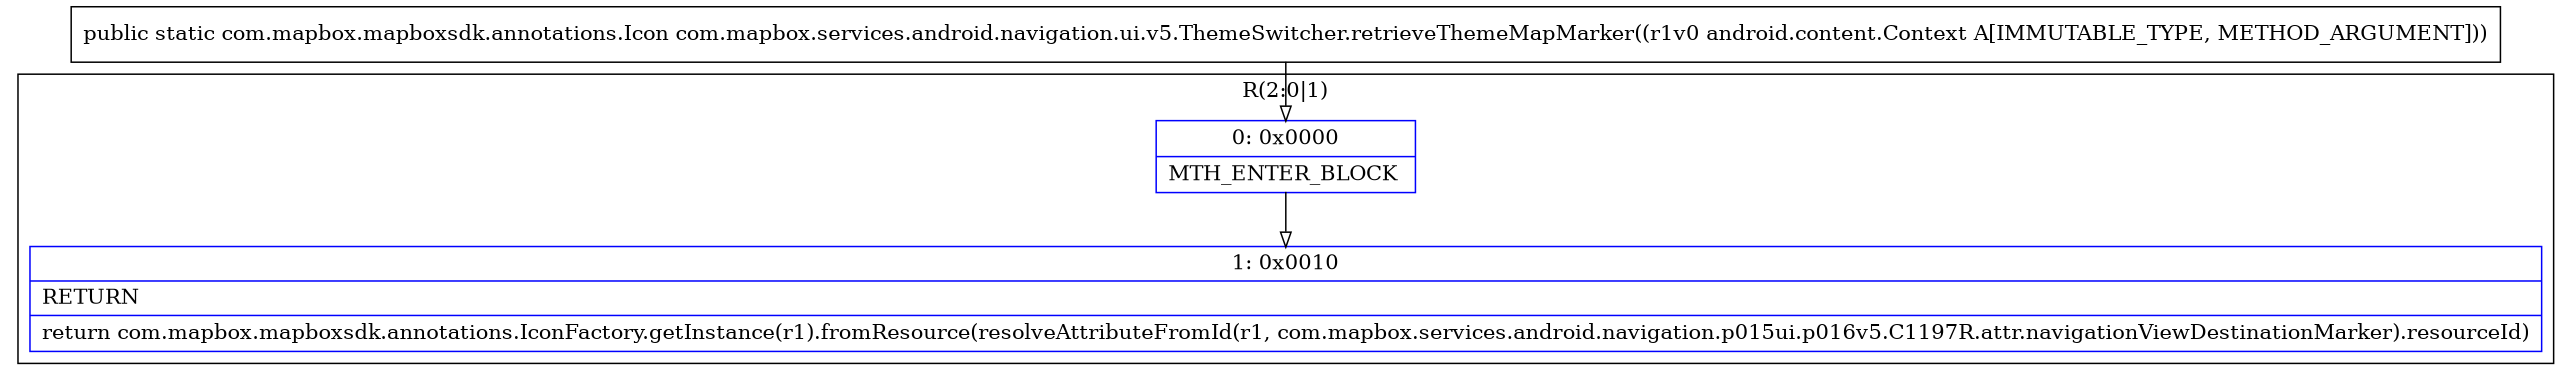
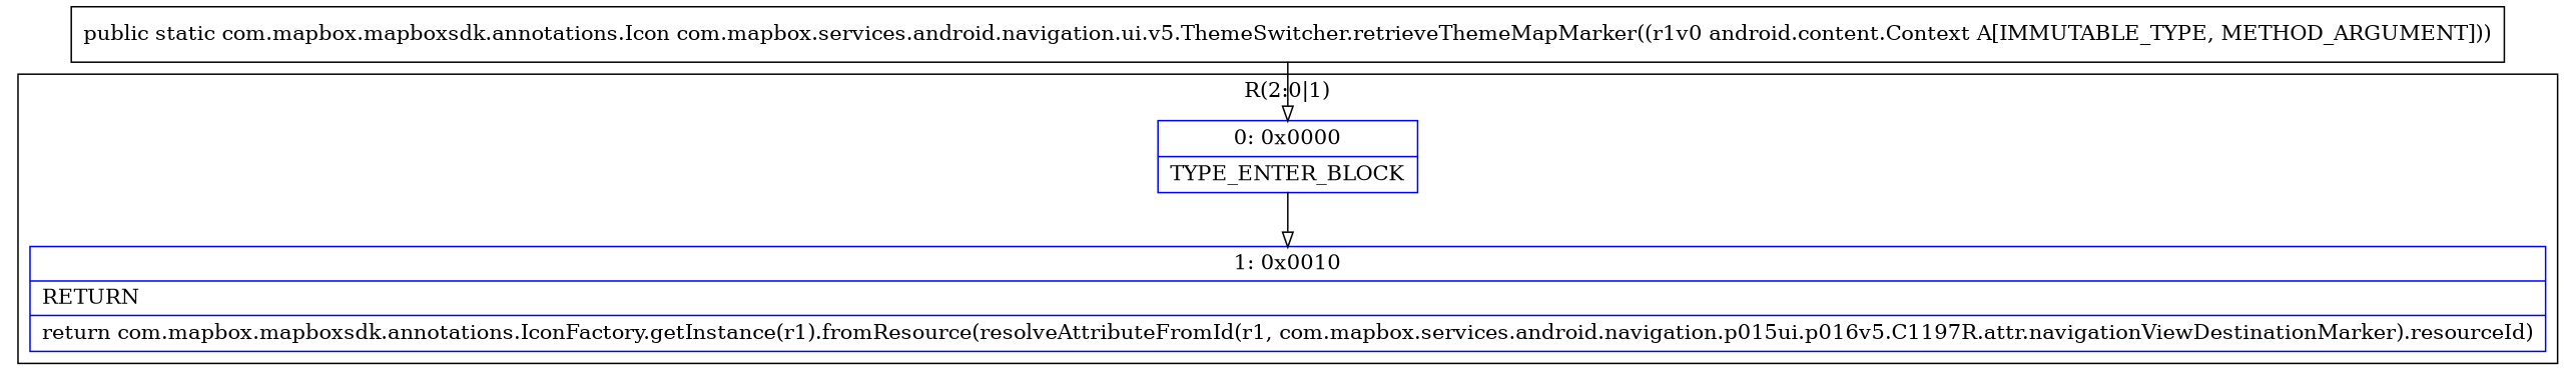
  digraph {
    node [color=blue shape=record]
    edge [style=solid arrowhead=onormal]
-   n1 [label="{0\:\ 0x0000|MTH_ENTER_BLOCK\l}"]
+   n1 [label="{0\:\ 0x0000|TYPE_ENTER_BLOCK\l}"]
    n2 [label="{1\:\ 0x0010|RETURN\l|return com.mapbox.mapboxsdk.annotations.IconFactory.getInstance(r1).fromResource(resolveAttributeFromId(r1, com.mapbox.services.android.navigation.p015ui.p016v5.C1197R.attr.navigationViewDestinationMarker).resourceId)\l}"]
    n3 [label="{public static com.mapbox.mapboxsdk.annotations.Icon com.mapbox.services.android.navigation.ui.v5.ThemeSwitcher.retrieveThemeMapMarker((r1v0 android.content.Context A[IMMUTABLE_TYPE, METHOD_ARGUMENT])) }" color=""]
    subgraph cluster_1 {
      label="R(2:0|1)"
      n1
      n2
    }
    n1 -> n2
    n3 -> n1
  }
